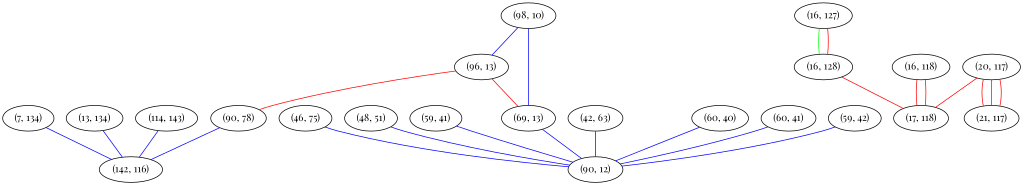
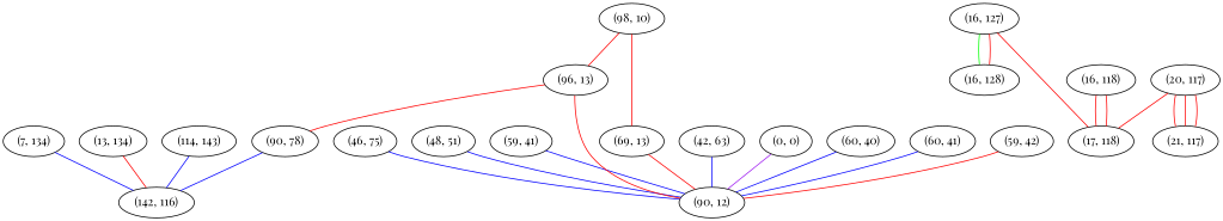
  graph {
    fontname="Playfair Display"
    node [fontname="Playfair Display"]
    edge [color=blue fontname="Playfair Display" weight=3]
    "(46, 75)"
    "(90, 12)"
    "(90, 78)"
    "(142, 116)"
    "(16, 127)"
    "(16, 128)"
    "(17, 118)"
    "(20, 117)"
    "(21, 117)"
    "(48, 51)"
    "(59, 41)"
    "(7, 134)"
    "(98, 10)"
    "(96, 13)"
    "(69, 13)"
    "(42, 63)"
+   "(0, 0)"
    "(60, 40)"
    "(13, 134)"
    "(16, 118)"
    "(114, 143)"
    "(60, 41)"
    "(59, 42)"
    "(46, 75)" -- "(90, 12)"
    "(90, 78)" -- "(142, 116)"
    "(16, 127)" -- "(16, 128)" [color=green weight=2]
    "(16, 127)" -- "(16, 128)" [color=red weight=1]
-   "(16, 128)" -- "(17, 118)" [color=red weight=1]
+   "(16, 127)" -- "(17, 118)" [color=red weight=1]
    "(20, 117)" -- "(17, 118)" [color=red weight=1]
    "(20, 117)" -- "(21, 117)" [color=red weight=1]
    "(20, 117)" -- "(21, 117)" [color=red weight=1]
    "(20, 117)" -- "(21, 117)" [color=red weight=1]
    "(48, 51)" -- "(90, 12)"
    "(59, 41)" -- "(90, 12)"
    "(7, 134)" -- "(142, 116)"
-   "(98, 10)" -- "(96, 13)" [weight=1]
-   "(98, 10)" -- "(69, 13)"
-   "(96, 13)" -- "(69, 13)" [color=red weight=1]
+   "(98, 10)" -- "(96, 13)" [color=red weight=1]
+   "(98, 10)" -- "(69, 13)" [color=red]
+   "(96, 13)" -- "(90, 12)" [color=red weight=1]
    "(96, 13)" -- "(90, 78)" [color=red weight=1]
-   "(69, 13)" -- "(90, 12)"
+   "(69, 13)" -- "(90, 12)" [color=red]
    "(42, 63)" -- "(90, 12)"
+   "(0, 0)" -- "(90, 12)" [color=purple weight=4]
    "(60, 40)" -- "(90, 12)"
-   "(13, 134)" -- "(142, 116)"
+   "(13, 134)" -- "(142, 116)" [color=red]
    "(16, 118)" -- "(17, 118)" [color=red weight=1]
    "(16, 118)" -- "(17, 118)" [color=red weight=1]
    "(114, 143)" -- "(142, 116)"
    "(60, 41)" -- "(90, 12)"
-   "(59, 42)" -- "(90, 12)"
+   "(59, 42)" -- "(90, 12)" [color=red]
  }
